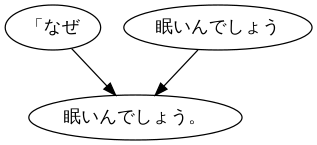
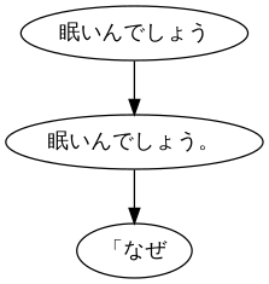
  digraph {
    fontname=Merriweather
    node [fontname=Merriweather]
    edge [fontname=Merriweather]
    n1 [label="「なぜ"]
    n2 [label="眠いんでしょう。"]
    n3 [label="眠いんでしょう"]
-   n1 -> n2
+   n2 -> n1
    n3 -> n2
  }
